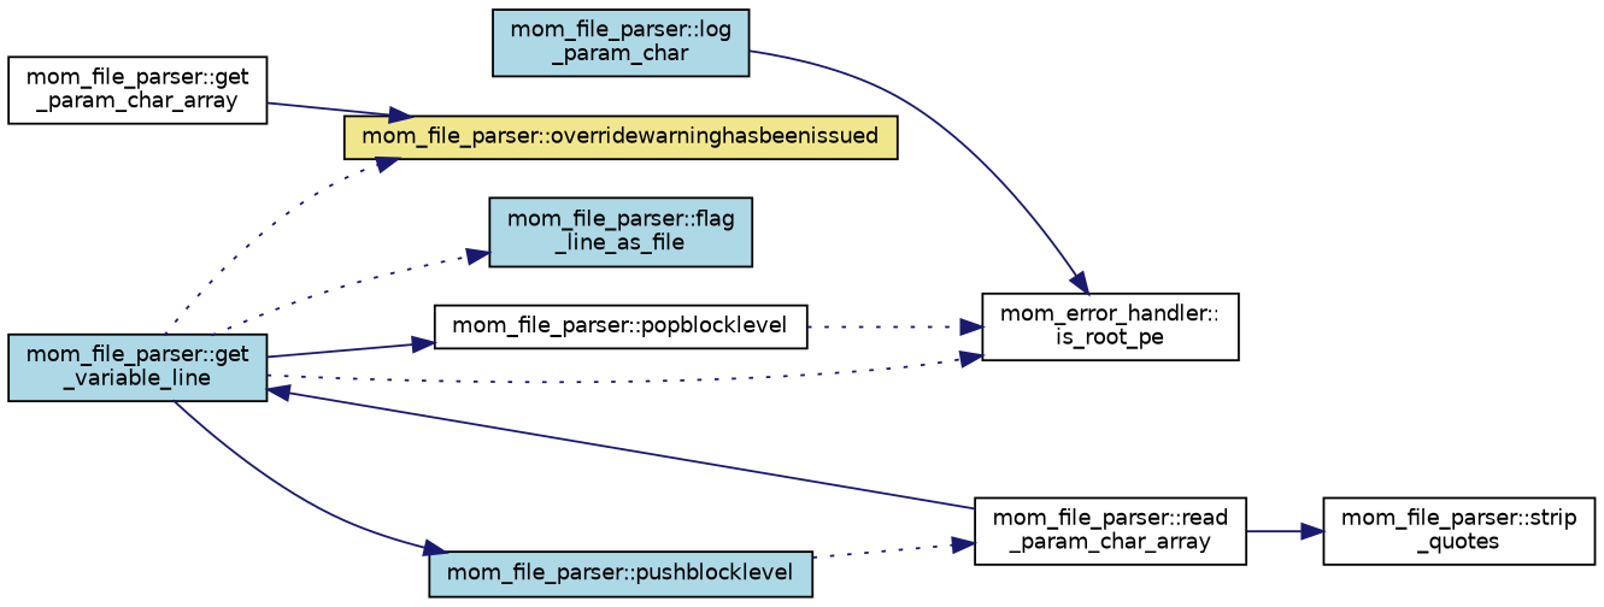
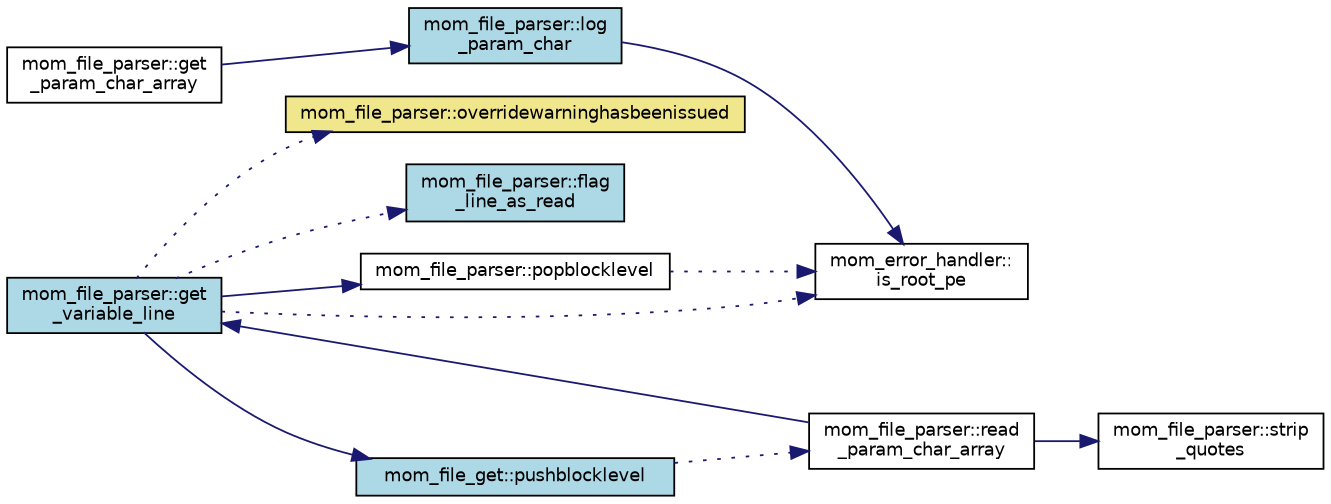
  digraph {
    rankdir=LR
    node [color=black fillcolor=white fontname=Helvetica fontsize=10 shape=record style=filled]
    edge [color=midnightblue fontname=Helvetica fontsize=10 labelfontname=Helvetica labelfontsize=10 style=solid]
    n1 [fontcolor=black height=0.2 label="mom_file_parser::get\l_param_char_array" width=0.4]
    n2 [fillcolor=lightblue height=0.2 label="mom_file_parser::log\l_param_char" width=0.4]
    n3 [height=0.2 label="mom_error_handler::\lis_root_pe" width=0.4]
    n4 [height=0.2 label="mom_file_parser::read\l_param_char_array" width=0.4]
    n5 [fillcolor=lightblue height=0.2 label="mom_file_parser::get\l_variable_line" width=0.4]
    n6 [height=0.2 label="mom_file_parser::strip\l_quotes" width=0.4]
-   n7 [fillcolor=lightblue height=0.2 label="mom_file_parser::pushblocklevel" width=0.4]
-   n8 [fillcolor=lightblue height=0.2 label="mom_file_parser::flag\l_line_as_file" width=0.4]
+   n7 [fillcolor=lightblue height=0.2 label="mom_file_get::pushblocklevel" width=0.4]
+   n8 [fillcolor=lightblue height=0.2 label="mom_file_parser::flag\l_line_as_read" width=0.4]
    n9 [height=0.2 label="mom_file_parser::popblocklevel" width=0.4]
    n10 [fillcolor=khaki height=0.2 label="mom_file_parser::overridewarninghasbeenissued" width=0.4]
-   n1 -> n10
+   n1 -> n2
    n2 -> n3
    n4 -> n5
    n4 -> n6
    n5 -> n3 [style=dotted]
    n5 -> n7
    n5 -> n8 [style=dotted]
    n5 -> n9
    n5 -> n10 [style=dotted]
    n7 -> n4 [style=dotted]
    n9 -> n3 [style=dotted]
  }
